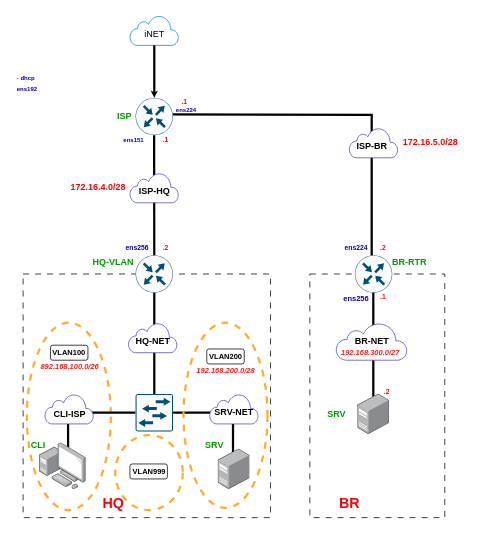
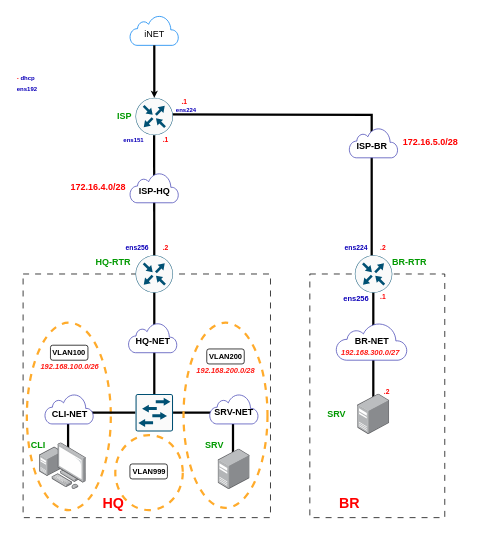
  <mxCell id="0" />
  <mxCell id="1" parent="0" />
  <mxCell id="2" value="" style="rounded=0;whiteSpace=wrap;html=1;fillColor=none;dashed=1;dashPattern=8 8;" parent="1" vertex="1"><mxGeometry x="412.5" y="365" width="180" height="325" as="geometry" /></mxCell>
  <mxCell id="3" value="" style="rounded=1;whiteSpace=wrap;html=1;" parent="1" vertex="1"><mxGeometry x="275" y="465" width="50" height="20" as="geometry" /></mxCell>
  <mxCell id="4" value="" style="rounded=0;whiteSpace=wrap;html=1;fillColor=none;dashed=1;dashPattern=8 8;" parent="1" vertex="1"><mxGeometry x="30" y="365" width="330" height="325" as="geometry" /></mxCell>
  <mxCell id="5" value="" style="ellipse;whiteSpace=wrap;html=1;fillColor=none;dashed=1;strokeColor=#FFAB2B;strokeWidth=3;" parent="1" vertex="1"><mxGeometry x="35" y="430" width="112" height="250" as="geometry" /></mxCell>
  <mxCell id="6" value="" style="endArrow=none;html=1;rounded=0;strokeWidth=3;" parent="1" edge="1"><mxGeometry width="50" height="50" relative="1" as="geometry"><mxPoint x="497.16" y="550" as="sourcePoint" /><mxPoint x="497.16" y="380" as="targetPoint" /></mxGeometry></mxCell>
  <mxCell id="7" value="" style="endArrow=none;html=1;rounded=0;strokeWidth=3;" parent="1" edge="1"><mxGeometry width="50" height="50" relative="1" as="geometry"><mxPoint x="205" y="550" as="sourcePoint" /><mxPoint x="205" y="380" as="targetPoint" /></mxGeometry></mxCell>
  <mxCell id="8" value="" style="endArrow=none;html=1;rounded=0;strokeWidth=3;" parent="1" edge="1"><mxGeometry width="50" height="50" relative="1" as="geometry"><mxPoint x="220" y="152" as="sourcePoint" /><mxPoint x="495" y="357" as="targetPoint" /><Array as="points"><mxPoint x="495" y="152.6" /></Array></mxGeometry></mxCell>
  <mxCell id="9" value="" style="endArrow=none;html=1;rounded=0;strokeWidth=3;" parent="1" edge="1"><mxGeometry width="50" height="50" relative="1" as="geometry"><mxPoint x="205" y="350" as="sourcePoint" /><mxPoint x="204.76" y="178" as="targetPoint" /></mxGeometry></mxCell>
  <mxCell id="10" value="" style="sketch=0;points=[[0.5,0,0],[1,0.5,0],[0.5,1,0],[0,0.5,0],[0.145,0.145,0],[0.856,0.145,0],[0.855,0.856,0],[0.145,0.855,0]];verticalLabelPosition=bottom;html=1;verticalAlign=top;aspect=fixed;align=center;pointerEvents=1;shape=mxgraph.cisco19.rect;prIcon=router;fillColor=#FAFAFA;strokeColor=#005073;" parent="1" vertex="1"><mxGeometry x="180" y="130" width="50" height="50" as="geometry" /></mxCell>
  <mxCell id="11" value="" style="html=1;verticalLabelPosition=bottom;align=center;labelBackgroundColor=#ffffff;verticalAlign=top;strokeWidth=1;strokeColor=#0080F0;shadow=0;dashed=0;shape=mxgraph.ios7.icons.cloud;" parent="1" vertex="1"><mxGeometry x="172.5" y="20" width="65" height="40" as="geometry" /></mxCell>
  <mxCell id="12" value="iNET" style="text;html=1;align=center;verticalAlign=middle;resizable=0;points=[];autosize=1;strokeColor=none;fillColor=none;" parent="1" vertex="1"><mxGeometry x="180" y="30" width="50" height="30" as="geometry" /></mxCell>
  <mxCell id="13" style="edgeStyle=orthogonalEdgeStyle;rounded=0;orthogonalLoop=1;jettySize=auto;html=1;entryX=0.5;entryY=0;entryDx=0;entryDy=0;entryPerimeter=0;endSize=0;strokeWidth=3;" parent="1" source="12" target="10" edge="1"><mxGeometry relative="1" as="geometry" /></mxCell>
  <mxCell id="14" value="&lt;b&gt;&lt;font style=&quot;font-size: 8px;&quot;&gt;&lt;font style=&quot;color: rgb(255, 22, 22);&quot;&gt;- &lt;/font&gt;&lt;font style=&quot;color: rgb(13, 0, 185);&quot;&gt;dhcp&lt;/font&gt;&lt;/font&gt;&lt;/b&gt;&lt;div&gt;&lt;b&gt;&lt;font style=&quot;font-size: 8px;&quot;&gt;&lt;font style=&quot;color: rgb(13, 0, 185);&quot;&gt;ens192&lt;/font&gt;&lt;/font&gt;&lt;/b&gt;&lt;/div&gt;" style="text;html=1;align=left;verticalAlign=middle;resizable=0;points=[];autosize=1;strokeColor=none;fillColor=none;" parent="1" vertex="1"><mxGeometry x="20" y="90" width="50" height="40" as="geometry" /></mxCell>
  <mxCell id="15" value="&lt;b&gt;&lt;font style=&quot;color: rgb(0, 153, 0);&quot;&gt;ISP&lt;/font&gt;&lt;/b&gt;" style="text;html=1;align=center;verticalAlign=middle;resizable=0;points=[];autosize=1;strokeColor=none;fillColor=none;" parent="1" vertex="1"><mxGeometry x="145" y="140" width="40" height="30" as="geometry" /></mxCell>
  <mxCell id="16" value="" style="sketch=0;points=[[0.5,0,0],[1,0.5,0],[0.5,1,0],[0,0.5,0],[0.145,0.145,0],[0.856,0.145,0],[0.855,0.856,0],[0.145,0.855,0]];verticalLabelPosition=bottom;html=1;verticalAlign=top;aspect=fixed;align=center;pointerEvents=1;shape=mxgraph.cisco19.rect;prIcon=router;fillColor=#FAFAFA;strokeColor=#005073;" parent="1" vertex="1"><mxGeometry x="180" y="340" width="50" height="50" as="geometry" /></mxCell>
  <mxCell id="17" value="&lt;font style=&quot;color: rgb(13, 0, 185); font-size: 9px;&quot;&gt;&lt;b style=&quot;&quot;&gt;ens256&lt;/b&gt;&lt;/font&gt;" style="text;html=1;align=center;verticalAlign=middle;resizable=0;points=[];autosize=1;strokeColor=none;fillColor=none;" parent="1" vertex="1"><mxGeometry x="156.5" y="315" width="50" height="30" as="geometry" /></mxCell>
- <mxCell id="18" value="&lt;b&gt;&lt;font style=&quot;color: rgb(0, 153, 0);&quot;&gt;HQ-VLAN&lt;/font&gt;&lt;/b&gt;" style="text;html=1;align=center;verticalAlign=middle;resizable=0;points=[];autosize=1;strokeColor=none;fillColor=none;" parent="1" vertex="1"><mxGeometry x="115" y="335" width="70" height="30" as="geometry" /></mxCell>
+ <mxCell id="18" value="&lt;b&gt;&lt;font style=&quot;color: rgb(0, 153, 0);&quot;&gt;HQ-RTR&lt;/font&gt;&lt;/b&gt;" style="text;html=1;align=center;verticalAlign=middle;resizable=0;points=[];autosize=1;strokeColor=none;fillColor=none;" parent="1" vertex="1"><mxGeometry x="115" y="335" width="70" height="30" as="geometry" /></mxCell>
  <mxCell id="19" value="" style="sketch=0;points=[[0.5,0,0],[1,0.5,0],[0.5,1,0],[0,0.5,0],[0.145,0.145,0],[0.856,0.145,0],[0.855,0.856,0],[0.145,0.855,0]];verticalLabelPosition=bottom;html=1;verticalAlign=top;aspect=fixed;align=center;pointerEvents=1;shape=mxgraph.cisco19.rect;prIcon=router;fillColor=#FAFAFA;strokeColor=#005073;" parent="1" vertex="1"><mxGeometry x="472.5" y="340" width="50" height="50" as="geometry" /></mxCell>
  <mxCell id="20" value="&lt;b&gt;&lt;font style=&quot;color: rgb(0, 153, 0);&quot;&gt;BR-RTR&lt;/font&gt;&lt;/b&gt;" style="text;html=1;align=center;verticalAlign=middle;resizable=0;points=[];autosize=1;strokeColor=none;fillColor=none;" parent="1" vertex="1"><mxGeometry x="510" y="335" width="70" height="30" as="geometry" /></mxCell>
  <mxCell id="21" value="&lt;b&gt;&lt;font style=&quot;color: rgb(13, 0, 185); font-size: 9px;&quot;&gt;ens224&lt;/font&gt;&lt;/b&gt;" style="text;html=1;align=center;verticalAlign=middle;resizable=0;points=[];autosize=1;strokeColor=none;fillColor=none;" parent="1" vertex="1"><mxGeometry x="449" y="314" width="50" height="30" as="geometry" /></mxCell>
  <mxCell id="22" value="" style="html=1;verticalLabelPosition=bottom;align=center;labelBackgroundColor=#ffffff;verticalAlign=top;strokeWidth=1;strokeColor=#4848B5;shadow=0;dashed=0;shape=mxgraph.ios7.icons.cloud;" parent="1" vertex="1"><mxGeometry x="172.5" y="230" width="65" height="40" as="geometry" /></mxCell>
  <mxCell id="23" value="" style="html=1;verticalLabelPosition=bottom;align=center;labelBackgroundColor=#ffffff;verticalAlign=top;strokeWidth=1;strokeColor=#4848B5;shadow=0;dashed=0;shape=mxgraph.ios7.icons.cloud;" parent="1" vertex="1"><mxGeometry x="465" y="170" width="65" height="40" as="geometry" /></mxCell>
  <mxCell id="24" value="&lt;b&gt;ISP-HQ&lt;/b&gt;" style="text;html=1;align=center;verticalAlign=middle;resizable=0;points=[];autosize=1;strokeColor=none;fillColor=none;" parent="1" vertex="1"><mxGeometry x="175" y="240" width="60" height="30" as="geometry" /></mxCell>
  <mxCell id="25" value="&lt;b&gt;ISP-BR&lt;/b&gt;" style="text;html=1;align=center;verticalAlign=middle;resizable=0;points=[];autosize=1;strokeColor=none;fillColor=none;" parent="1" vertex="1"><mxGeometry x="465" y="180" width="60" height="30" as="geometry" /></mxCell>
  <mxCell id="26" value="&lt;div&gt;&lt;b&gt;&lt;font style=&quot;font-size: 8px;&quot;&gt;&lt;font style=&quot;color: rgb(255, 13, 8);&quot;&gt;&amp;nbsp;&lt;/font&gt;&lt;font style=&quot;color: rgb(13, 0, 185);&quot;&gt;ens151&lt;/font&gt;&lt;/font&gt;&lt;/b&gt;&lt;/div&gt;" style="text;html=1;align=left;verticalAlign=middle;resizable=0;points=[];autosize=1;strokeColor=none;fillColor=none;" parent="1" vertex="1"><mxGeometry x="160" y="170" width="50" height="30" as="geometry" /></mxCell>
  <mxCell id="27" value="&lt;div&gt;&lt;b&gt;&lt;font style=&quot;color: rgb(13, 0, 185); font-size: 8px;&quot;&gt;&lt;font style=&quot;color: rgb(255, 13, 8);&quot;&gt;&amp;nbsp;&lt;/font&gt;ens224&lt;/font&gt;&lt;/b&gt;&lt;/div&gt;" style="text;html=1;align=left;verticalAlign=middle;resizable=0;points=[];autosize=1;strokeColor=none;fillColor=none;" parent="1" vertex="1"><mxGeometry x="230" y="130" width="50" height="30" as="geometry" /></mxCell>
  <mxCell id="28" value="&lt;b&gt;&lt;font style=&quot;color: rgb(255, 0, 0);&quot;&gt;172.16.5.0/28&lt;/font&gt;&lt;/b&gt;" style="text;html=1;align=center;verticalAlign=middle;resizable=0;points=[];autosize=1;strokeColor=none;fillColor=none;" parent="1" vertex="1"><mxGeometry x="522.5" y="175" width="100" height="30" as="geometry" /></mxCell>
  <mxCell id="29" value="&lt;b&gt;&lt;font style=&quot;color: rgb(255, 0, 0);&quot;&gt;172.16.4.0/28&lt;/font&gt;&lt;/b&gt;" style="text;html=1;align=center;verticalAlign=middle;resizable=0;points=[];autosize=1;strokeColor=none;fillColor=none;" parent="1" vertex="1"><mxGeometry x="80" y="235" width="100" height="30" as="geometry" /></mxCell>
  <mxCell id="30" value="&lt;font style=&quot;color: rgb(255, 6, 6); font-size: 9px;&quot;&gt;&lt;b style=&quot;&quot;&gt;.1&lt;/b&gt;&lt;/font&gt;" style="text;html=1;align=center;verticalAlign=middle;resizable=0;points=[];autosize=1;strokeColor=none;fillColor=none;" parent="1" vertex="1"><mxGeometry x="205" y="170" width="30" height="30" as="geometry" /></mxCell>
  <mxCell id="31" value="&lt;font style=&quot;color: rgb(255, 6, 6); font-size: 9px;&quot;&gt;&lt;b style=&quot;&quot;&gt;.1&lt;/b&gt;&lt;/font&gt;" style="text;html=1;align=center;verticalAlign=middle;resizable=0;points=[];autosize=1;strokeColor=none;fillColor=none;" parent="1" vertex="1"><mxGeometry x="230" y="120" width="30" height="30" as="geometry" /></mxCell>
  <mxCell id="32" value="&lt;font style=&quot;color: rgb(255, 6, 6); font-size: 9px;&quot;&gt;&lt;b style=&quot;&quot;&gt;.2&lt;/b&gt;&lt;/font&gt;" style="text;html=1;align=center;verticalAlign=middle;resizable=0;points=[];autosize=1;strokeColor=none;fillColor=none;" parent="1" vertex="1"><mxGeometry x="205" y="314" width="30" height="30" as="geometry" /></mxCell>
  <mxCell id="33" value="&lt;font style=&quot;color: rgb(255, 6, 6); font-size: 9px;&quot;&gt;&lt;b style=&quot;&quot;&gt;.2&lt;/b&gt;&lt;/font&gt;" style="text;html=1;align=center;verticalAlign=middle;resizable=0;points=[];autosize=1;strokeColor=none;fillColor=none;" parent="1" vertex="1"><mxGeometry x="495" y="314" width="30" height="30" as="geometry" /></mxCell>
  <mxCell id="34" value="" style="html=1;verticalLabelPosition=bottom;align=center;labelBackgroundColor=#ffffff;verticalAlign=top;strokeWidth=1;strokeColor=#4848B5;shadow=0;dashed=0;shape=mxgraph.ios7.icons.cloud;" parent="1" vertex="1"><mxGeometry x="447.5" y="430" width="95" height="50" as="geometry" /></mxCell>
  <mxCell id="35" value="" style="html=1;verticalLabelPosition=bottom;align=center;labelBackgroundColor=#ffffff;verticalAlign=top;strokeWidth=1;strokeColor=#4848B5;shadow=0;dashed=0;shape=mxgraph.ios7.icons.cloud;" parent="1" vertex="1"><mxGeometry x="170.5" y="430" width="65" height="40" as="geometry" /></mxCell>
  <mxCell id="36" value="&lt;b&gt;HQ-NET&lt;/b&gt;" style="text;html=1;align=center;verticalAlign=middle;resizable=0;points=[];autosize=1;strokeColor=none;fillColor=none;" parent="1" vertex="1"><mxGeometry x="167.5" y="440" width="70" height="30" as="geometry" /></mxCell>
  <mxCell id="37" value="&lt;b&gt;BR-NET&lt;/b&gt;" style="text;html=1;align=center;verticalAlign=middle;resizable=0;points=[];autosize=1;strokeColor=none;fillColor=none;" parent="1" vertex="1"><mxGeometry x="460" y="440" width="70" height="30" as="geometry" /></mxCell>
  <mxCell id="38" value="" style="image;points=[];aspect=fixed;html=1;align=center;shadow=0;dashed=0;image=img/lib/allied_telesis/computer_and_terminals/Server_Desktop.svg;" parent="1" vertex="1"><mxGeometry x="476.2" y="525" width="42.6" height="54" as="geometry" /></mxCell>
  <mxCell id="39" value="" style="endArrow=none;html=1;rounded=0;strokeWidth=3;" parent="1" source="45" edge="1"><mxGeometry width="50" height="50" relative="1" as="geometry"><mxPoint x="310" y="550" as="sourcePoint" /><mxPoint x="90" y="550" as="targetPoint" /></mxGeometry></mxCell>
  <mxCell id="40" value="" style="endArrow=none;html=1;rounded=0;strokeWidth=3;" parent="1" edge="1"><mxGeometry width="50" height="50" relative="1" as="geometry"><mxPoint x="310" y="610" as="sourcePoint" /><mxPoint x="310" y="548.4" as="targetPoint" /></mxGeometry></mxCell>
  <mxCell id="41" value="" style="endArrow=none;html=1;rounded=0;strokeWidth=3;" parent="1" edge="1"><mxGeometry width="50" height="50" relative="1" as="geometry"><mxPoint x="90" y="598.4" as="sourcePoint" /><mxPoint x="90" y="548.4" as="targetPoint" /></mxGeometry></mxCell>
  <mxCell id="42" value="" style="image;points=[];aspect=fixed;html=1;align=center;shadow=0;dashed=0;image=img/lib/allied_telesis/computer_and_terminals/Personal_Computer_with_Server.svg;" parent="1" vertex="1"><mxGeometry x="51.7" y="590" width="62.4" height="62.4" as="geometry" /></mxCell>
  <mxCell id="43" value="" style="image;points=[];aspect=fixed;html=1;align=center;shadow=0;dashed=0;image=img/lib/allied_telesis/computer_and_terminals/Server_Desktop.svg;" parent="1" vertex="1"><mxGeometry x="290" y="598.4" width="42.6" height="54" as="geometry" /></mxCell>
  <mxCell id="44" value="" style="endArrow=none;html=1;rounded=0;strokeWidth=3;" parent="1" target="45" edge="1"><mxGeometry width="50" height="50" relative="1" as="geometry"><mxPoint x="310" y="550" as="sourcePoint" /><mxPoint x="90" y="550" as="targetPoint" /></mxGeometry></mxCell>
  <mxCell id="45" value="" style="sketch=0;points=[[0.015,0.015,0],[0.985,0.015,0],[0.985,0.985,0],[0.015,0.985,0],[0.25,0,0],[0.5,0,0],[0.75,0,0],[1,0.25,0],[1,0.5,0],[1,0.75,0],[0.75,1,0],[0.5,1,0],[0.25,1,0],[0,0.75,0],[0,0.5,0],[0,0.25,0]];verticalLabelPosition=bottom;html=1;verticalAlign=top;aspect=fixed;align=center;pointerEvents=1;shape=mxgraph.cisco19.rect;prIcon=l2_switch;fillColor=#FAFAFA;strokeColor=#005073;" parent="1" vertex="1"><mxGeometry x="180" y="525" width="50" height="50" as="geometry" /></mxCell>
  <mxCell id="46" value="" style="html=1;verticalLabelPosition=bottom;align=center;labelBackgroundColor=#ffffff;verticalAlign=top;strokeWidth=1;strokeColor=#4848B5;shadow=0;dashed=0;shape=mxgraph.ios7.icons.cloud;" parent="1" vertex="1"><mxGeometry x="278.8" y="525" width="65" height="40" as="geometry" /></mxCell>
  <mxCell id="47" value="" style="html=1;verticalLabelPosition=bottom;align=center;labelBackgroundColor=#ffffff;verticalAlign=top;strokeWidth=1;strokeColor=#4848B5;shadow=0;dashed=0;shape=mxgraph.ios7.icons.cloud;" parent="1" vertex="1"><mxGeometry x="59" y="525" width="65" height="40" as="geometry" /></mxCell>
- <mxCell id="48" value="&lt;b&gt;CLI-ISP&lt;/b&gt;" style="text;html=1;align=center;verticalAlign=middle;resizable=0;points=[];autosize=1;strokeColor=none;fillColor=none;" parent="1" vertex="1"><mxGeometry x="56.5" y="537" width="70" height="30" as="geometry" /></mxCell>
+ <mxCell id="48" value="&lt;b&gt;CLI-NET&lt;/b&gt;" style="text;html=1;align=center;verticalAlign=middle;resizable=0;points=[];autosize=1;strokeColor=none;fillColor=none;" parent="1" vertex="1"><mxGeometry x="56.5" y="537" width="70" height="30" as="geometry" /></mxCell>
  <mxCell id="49" value="&lt;b&gt;SRV-NET&lt;/b&gt;" style="text;html=1;align=center;verticalAlign=middle;resizable=0;points=[];autosize=1;strokeColor=none;fillColor=none;" parent="1" vertex="1"><mxGeometry x="271.3" y="535" width="80" height="30" as="geometry" /></mxCell>
  <mxCell id="50" value="&lt;font size=&quot;1&quot; color=&quot;#0d00b9&quot;&gt;&lt;b&gt;ens256&lt;/b&gt;&lt;/font&gt;" style="text;html=1;align=center;verticalAlign=middle;resizable=0;points=[];autosize=1;strokeColor=none;fillColor=none;" parent="1" vertex="1"><mxGeometry x="444" y="382" width="60" height="30" as="geometry" /></mxCell>
  <mxCell id="51" value="&lt;b&gt;&lt;font style=&quot;color: rgb(0, 153, 0);&quot;&gt;CLI&lt;/font&gt;&lt;/b&gt;" style="text;html=1;align=center;verticalAlign=middle;resizable=0;points=[];autosize=1;strokeColor=none;fillColor=none;" parent="1" vertex="1"><mxGeometry x="30" y="579" width="40" height="30" as="geometry" /></mxCell>
  <mxCell id="52" value="&lt;b&gt;&lt;font style=&quot;color: rgb(0, 153, 0);&quot;&gt;SRV&lt;/font&gt;&lt;/b&gt;" style="text;html=1;align=center;verticalAlign=middle;resizable=0;points=[];autosize=1;strokeColor=none;fillColor=none;" parent="1" vertex="1"><mxGeometry x="260" y="579" width="50" height="30" as="geometry" /></mxCell>
  <mxCell id="53" value="&lt;b&gt;&lt;font style=&quot;color: rgb(0, 153, 0);&quot;&gt;SRV&lt;/font&gt;&lt;/b&gt;" style="text;html=1;align=center;verticalAlign=middle;resizable=0;points=[];autosize=1;strokeColor=none;fillColor=none;" parent="1" vertex="1"><mxGeometry x="422.5" y="537" width="50" height="30" as="geometry" /></mxCell>
  <mxCell id="54" value="&lt;font style=&quot;font-size: 19px; color: rgb(255, 0, 0);&quot;&gt;&lt;b style=&quot;&quot;&gt;HQ&lt;/b&gt;&lt;/font&gt;" style="text;html=1;align=center;verticalAlign=middle;resizable=0;points=[];autosize=1;strokeColor=none;fillColor=none;" parent="1" vertex="1"><mxGeometry x="125" y="652.4" width="50" height="40" as="geometry" /></mxCell>
  <mxCell id="55" value="&lt;font style=&quot;font-size: 19px; color: rgb(255, 0, 0);&quot;&gt;&lt;b style=&quot;&quot;&gt;BR&lt;/b&gt;&lt;/font&gt;" style="text;html=1;align=center;verticalAlign=middle;resizable=0;points=[];autosize=1;strokeColor=none;fillColor=none;" parent="1" vertex="1"><mxGeometry x="440" y="652.4" width="50" height="40" as="geometry" /></mxCell>
  <mxCell id="56" value="" style="ellipse;whiteSpace=wrap;html=1;fillColor=none;dashed=1;strokeColor=#FFAB2B;strokeWidth=3;" parent="1" vertex="1"><mxGeometry x="244" y="430" width="112" height="247" as="geometry" /></mxCell>
  <mxCell id="57" value="" style="ellipse;whiteSpace=wrap;html=1;fillColor=none;dashed=1;strokeColor=#FFAB2B;strokeWidth=3;" parent="1" vertex="1"><mxGeometry x="153" y="580" width="90" height="100" as="geometry" /></mxCell>
  <mxCell id="58" value="" style="rounded=1;whiteSpace=wrap;html=1;" parent="1" vertex="1"><mxGeometry x="66.5" y="460" width="50" height="20" as="geometry" /></mxCell>
  <mxCell id="59" value="&lt;b&gt;&lt;font style=&quot;color: rgb(0, 0, 0); font-size: 10px;&quot;&gt;VLAN100&lt;/font&gt;&lt;/b&gt;" style="text;html=1;align=center;verticalAlign=middle;resizable=0;points=[];autosize=1;strokeColor=none;fillColor=none;" parent="1" vertex="1"><mxGeometry x="56" y="455" width="70" height="30" as="geometry" /></mxCell>
  <mxCell id="60" value="&lt;b&gt;&lt;font style=&quot;color: rgb(0, 0, 0); font-size: 10px;&quot;&gt;VLAN200&lt;/font&gt;&lt;/b&gt;" style="text;html=1;align=center;verticalAlign=middle;resizable=0;points=[];autosize=1;strokeColor=none;fillColor=none;" parent="1" vertex="1"><mxGeometry x="265" y="460" width="70" height="30" as="geometry" /></mxCell>
  <mxCell id="61" value="" style="rounded=1;whiteSpace=wrap;html=1;" parent="1" vertex="1"><mxGeometry x="172.5" y="618.4" width="50" height="20" as="geometry" /></mxCell>
  <mxCell id="62" value="&lt;b&gt;&lt;font style=&quot;color: rgb(0, 0, 0); font-size: 10px;&quot;&gt;VLAN999&lt;/font&gt;&lt;/b&gt;" style="text;html=1;align=center;verticalAlign=middle;resizable=0;points=[];autosize=1;strokeColor=none;fillColor=none;" parent="1" vertex="1"><mxGeometry x="162.5" y="613.4" width="70" height="30" as="geometry" /></mxCell>
- <mxCell id="63" value="&lt;b&gt;&lt;i&gt;&lt;font style=&quot;color: rgb(255, 27, 22); font-size: 10px;&quot;&gt;892.168.100.0/26&lt;/font&gt;&lt;/i&gt;&lt;/b&gt;" style="text;html=1;align=center;verticalAlign=middle;resizable=0;points=[];autosize=1;strokeColor=none;fillColor=none;" parent="1" vertex="1"><mxGeometry x="41.5" y="473" width="100" height="30" as="geometry" /></mxCell>
+ <mxCell id="63" value="&lt;b&gt;&lt;i&gt;&lt;font style=&quot;color: rgb(255, 27, 22); font-size: 10px;&quot;&gt;192.168.100.0/26&lt;/font&gt;&lt;/i&gt;&lt;/b&gt;" style="text;html=1;align=center;verticalAlign=middle;resizable=0;points=[];autosize=1;strokeColor=none;fillColor=none;" parent="1" vertex="1"><mxGeometry x="41.5" y="473" width="100" height="30" as="geometry" /></mxCell>
  <mxCell id="64" value="&lt;b&gt;&lt;i&gt;&lt;font style=&quot;color: rgb(255, 27, 22); font-size: 10px;&quot;&gt;192.168.200.0/28&lt;/font&gt;&lt;/i&gt;&lt;/b&gt;&lt;span style=&quot;color: rgba(0, 0, 0, 0); font-family: monospace; font-size: 0px; text-align: start;&quot;&gt;%3CmxGraphModel%3E%3Croot%3E%3CmxCell%20id%3D%220%22%2F%3E%3CmxCell%20id%3D%221%22%20parent%3D%220%22%2F%3E%3CmxCell%20id%3D%222%22%20value%3D%22%26lt%3Bb%26gt%3B%26lt%3Bi%26gt%3B%26lt%3Bfont%20style%3D%26quot%3Bcolor%3A%20rgb(255%2C%2027%2C%2022)%3B%20font-size%3A%2010px%3B%26quot%3B%26gt%3B192.168.100.0%2F26%26lt%3B%2Ffont%26gt%3B%26lt%3B%2Fi%26gt%3B%26lt%3B%2Fb%26gt%3B%22%20style%3D%22text%3Bhtml%3D1%3Balign%3Dcenter%3BverticalAlign%3Dmiddle%3Bresizable%3D0%3Bpoints%3D%5B%5D%3Bautosize%3D1%3BstrokeColor%3Dnone%3BfillColor%3Dnone%3B%22%20vertex%3D%221%22%20parent%3D%221%22%3E%3CmxGeometry%20x%3D%22331.5%22%20y%3D%22533%22%20width%3D%22100%22%20height%3D%2230%22%20as%3D%22geometry%22%2F%3E%3C%2FmxCell%3E%3C%2Froot%3E%3C%2FmxGraphModel%3E&lt;/span&gt;" style="text;html=1;align=center;verticalAlign=middle;resizable=0;points=[];autosize=1;strokeColor=none;fillColor=none;" parent="1" vertex="1"><mxGeometry x="250" y="478" width="100" height="30" as="geometry" /></mxCell>
  <mxCell id="65" value="&lt;b&gt;&lt;i&gt;&lt;font style=&quot;color: rgb(255, 27, 22); font-size: 10px;&quot;&gt;192.168.300.0/27&lt;/font&gt;&lt;/i&gt;&lt;/b&gt;&lt;span style=&quot;color: rgba(0, 0, 0, 0); font-family: monospace; font-size: 0px; text-align: start;&quot;&gt;%3CmxGraphModel%3E%3Croot%3E%3CmxCell%20id%3D%220%22%2F%3E%3CmxCell%20id%3D%221%22%20parent%3D%220%22%2F%3E%3CmxCell%20id%3D%222%22%20value%3D%22%26lt%3Bb%26gt%3B%26lt%3Bi%26gt%3B%26lt%3Bfont%20style%3D%26quot%3Bcolor%3A%20rgb(255%2C%2027%2C%2022)%3B%20font-size%3A%2010px%3B%26quot%3B%26gt%3B192.168.100.0%2F26%26lt%3B%2Ffont%26gt%3B%26lt%3B%2Fi%26gt%3B%26lt%3B%2Fb%26gt%3B%22%20style%3D%22text%3Bhtml%3D1%3Balign%3Dcenter%3BverticalAlign%3Dmiddle%3Bresizable%3D0%3Bpoints%3D%5B%5D%3Bautosize%3D1%3BstrokeColor%3Dnone%3BfillColor%3Dnone%3B%22%20vertex%3D%221%22%20parent%3D%221%22%3E%3CmxGeometry%20x%3D%22331.5%22%20y%3D%22533%22%20width%3D%22100%22%20height%3D%2230%22%20as%3D%22geometry%22%2F%3E%3C%2FmxCell%3E%3C%2Froot%3E%3C%2FmxGraphModel%3E&lt;/span&gt;" style="text;html=1;align=center;verticalAlign=middle;resizable=0;points=[];autosize=1;strokeColor=none;fillColor=none;" parent="1" vertex="1"><mxGeometry x="442.5" y="455" width="100" height="30" as="geometry" /></mxCell>
  <mxCell id="66" value="&lt;font style=&quot;color: rgb(255, 6, 6); font-size: 9px;&quot;&gt;&lt;b style=&quot;&quot;&gt;.2&lt;/b&gt;&lt;/font&gt;" style="text;html=1;align=center;verticalAlign=middle;resizable=0;points=[];autosize=1;strokeColor=none;fillColor=none;" parent="1" vertex="1"><mxGeometry x="500" y="507" width="30" height="30" as="geometry" /></mxCell>
  <mxCell id="67" value="&lt;font style=&quot;color: rgb(255, 6, 6); font-size: 9px;&quot;&gt;&lt;b style=&quot;&quot;&gt;.1&lt;/b&gt;&lt;/font&gt;" style="text;html=1;align=center;verticalAlign=middle;resizable=0;points=[];autosize=1;strokeColor=none;fillColor=none;" parent="1" vertex="1"><mxGeometry x="495" y="380" width="30" height="30" as="geometry" /></mxCell>
